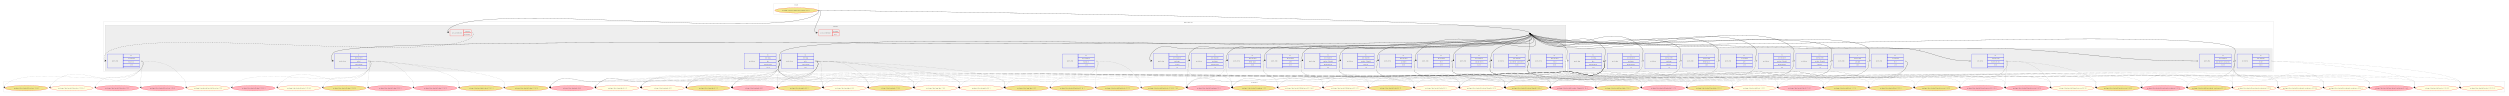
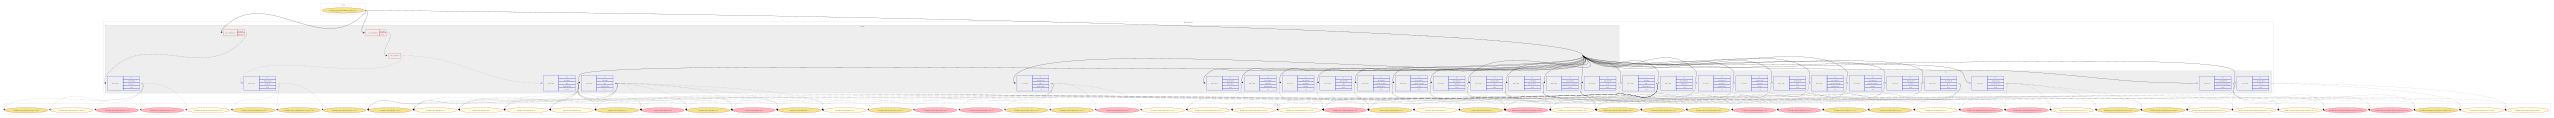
  digraph {
    compound=true
    concentrate=true
    fontname=Roboto
    fontsize=10
    newrank=true
    rankdir=TB
    ranksep=1.5
    node [color=red fontname=Roboto fontsize=10 style=filled]
    edge [arrowhead=vee fontname=Roboto headport=w style=dotted tailport=e weight=100]
    n1 [fillcolor=khaki label="portage://dev-haskell/basic-prelude-0.3.11" width=4]
    n2 [color=blue label=<<TABLE BORDER="0" CELLBORDER="1" CELLSPACING="0" CELLPADDING="4" WIDTH="220"><TR><TD ROWSPAN="6" CELLPADDING="30">pack_dep</TD></TR><TR><TD WIDTH="110">no</TD></TR><TR><TD>dev-haskell</TD></TR><TR><TD>haddock</TD></TR><TR><TD>none</TD></TR><TR><TD></TD></TR></TABLE>> shape=none style=""]
    n3 [color=blue label=<<TABLE BORDER="0" CELLBORDER="1" CELLSPACING="0" CELLPADDING="4" WIDTH="220"><TR><TD ROWSPAN="6" CELLPADDING="30">pack_dep</TD></TR><TR><TD WIDTH="110">no</TD></TR><TR><TD>dev-lang</TD></TR><TR><TD>ghc</TD></TR><TR><TD>greaterequal</TD></TR><TR><TD>7.10.2</TD></TR></TABLE>> shape=none style=""]
+   n4 [label=<<TABLE BORDER="0" CELLBORDER="1" CELLSPACING="0" CELLPADDING="4"><TR><TD CELLPADDING="10">any_of_group</TD></TR></TABLE>> shape=none style=""]
    n5 [label=<<TABLE BORDER="0" CELLBORDER="1" CELLSPACING="0" CELLPADDING="4"><TR><TD ROWSPAN="3" CELLPADDING="10">use_conditional</TD></TR><TR><TD>positive</TD></TR><TR><TD>doc</TD></TR></TABLE>> shape=none style=""]
    n6 [color=blue label=<<TABLE BORDER="0" CELLBORDER="1" CELLSPACING="0" CELLPADDING="4" WIDTH="220"><TR><TD ROWSPAN="6" CELLPADDING="30">pack_dep</TD></TR><TR><TD WIDTH="110">no</TD></TR><TR><TD>dev-haskell</TD></TR><TR><TD>hscolour</TD></TR><TR><TD>none</TD></TR><TR><TD></TD></TR></TABLE>> shape=none style=""]
    n7 [label=<<TABLE BORDER="0" CELLBORDER="1" CELLSPACING="0" CELLPADDING="4"><TR><TD ROWSPAN="3" CELLPADDING="10">use_conditional</TD></TR><TR><TD>positive</TD></TR><TR><TD>hscolour</TD></TR></TABLE>> shape=none style=""]
    n8 [color=blue label=<<TABLE BORDER="0" CELLBORDER="1" CELLSPACING="0" CELLPADDING="4" WIDTH="220"><TR><TD ROWSPAN="6" CELLPADDING="30">pack_dep</TD></TR><TR><TD WIDTH="110">no</TD></TR><TR><TD>dev-haskell</TD></TR><TR><TD>cabal</TD></TR><TR><TD>greaterequal</TD></TR><TR><TD>1.8</TD></TR></TABLE>> shape=none style=""]
    n9 [color=blue label=<<TABLE BORDER="0" CELLBORDER="1" CELLSPACING="0" CELLPADDING="4" WIDTH="220"><TR><TD ROWSPAN="6" CELLPADDING="30">pack_dep</TD></TR><TR><TD WIDTH="110">no</TD></TR><TR><TD>dev-haskell</TD></TR><TR><TD>hashable</TD></TR><TR><TD>none</TD></TR><TR><TD></TD></TR></TABLE>> shape=none style=""]
    n10 [color=blue label=<<TABLE BORDER="0" CELLBORDER="1" CELLSPACING="0" CELLPADDING="4" WIDTH="220"><TR><TD ROWSPAN="6" CELLPADDING="30">pack_dep</TD></TR><TR><TD WIDTH="110">no</TD></TR><TR><TD>dev-haskell</TD></TR><TR><TD>lifted-base</TD></TR><TR><TD>none</TD></TR><TR><TD></TD></TR></TABLE>> shape=none style=""]
    n11 [color=blue label=<<TABLE BORDER="0" CELLBORDER="1" CELLSPACING="0" CELLPADDING="4" WIDTH="220"><TR><TD ROWSPAN="6" CELLPADDING="30">pack_dep</TD></TR><TR><TD WIDTH="110">no</TD></TR><TR><TD>dev-haskell</TD></TR><TR><TD>readargs</TD></TR><TR><TD>greaterequal</TD></TR><TR><TD>1.2</TD></TR></TABLE>> shape=none style=""]
    n12 [color=blue label=<<TABLE BORDER="0" CELLBORDER="1" CELLSPACING="0" CELLPADDING="4" WIDTH="220"><TR><TD ROWSPAN="6" CELLPADDING="30">pack_dep</TD></TR><TR><TD WIDTH="110">no</TD></TR><TR><TD>dev-haskell</TD></TR><TR><TD>readargs</TD></TR><TR><TD>smaller</TD></TR><TR><TD>1.3</TD></TR></TABLE>> shape=none style=""]
    n13 [color=blue label=<<TABLE BORDER="0" CELLBORDER="1" CELLSPACING="0" CELLPADDING="4" WIDTH="220"><TR><TD ROWSPAN="6" CELLPADDING="30">pack_dep</TD></TR><TR><TD WIDTH="110">no</TD></TR><TR><TD>dev-haskell</TD></TR><TR><TD>safe</TD></TR><TR><TD>none</TD></TR><TR><TD></TD></TR></TABLE>> shape=none style=""]
    n14 [color=blue label=<<TABLE BORDER="0" CELLBORDER="1" CELLSPACING="0" CELLPADDING="4" WIDTH="220"><TR><TD ROWSPAN="6" CELLPADDING="30">pack_dep</TD></TR><TR><TD WIDTH="110">no</TD></TR><TR><TD>dev-haskell</TD></TR><TR><TD>system-filepath</TD></TR><TR><TD>greaterequal</TD></TR><TR><TD>0.4</TD></TR></TABLE>> shape=none style=""]
    n15 [color=blue label=<<TABLE BORDER="0" CELLBORDER="1" CELLSPACING="0" CELLPADDING="4" WIDTH="220"><TR><TD ROWSPAN="6" CELLPADDING="30">pack_dep</TD></TR><TR><TD WIDTH="110">no</TD></TR><TR><TD>dev-haskell</TD></TR><TR><TD>system-filepath</TD></TR><TR><TD>smaller</TD></TR><TR><TD>0.5</TD></TR></TABLE>> shape=none style=""]
    n16 [color=blue label=<<TABLE BORDER="0" CELLBORDER="1" CELLSPACING="0" CELLPADDING="4" WIDTH="220"><TR><TD ROWSPAN="6" CELLPADDING="30">pack_dep</TD></TR><TR><TD WIDTH="110">no</TD></TR><TR><TD>dev-haskell</TD></TR><TR><TD>text</TD></TR><TR><TD>none</TD></TR><TR><TD></TD></TR></TABLE>> shape=none style=""]
    n17 [color=blue label=<<TABLE BORDER="0" CELLBORDER="1" CELLSPACING="0" CELLPADDING="4" WIDTH="220"><TR><TD ROWSPAN="6" CELLPADDING="30">pack_dep</TD></TR><TR><TD WIDTH="110">no</TD></TR><TR><TD>dev-haskell</TD></TR><TR><TD>transformers</TD></TR><TR><TD>none</TD></TR><TR><TD></TD></TR></TABLE>> shape=none style=""]
    n18 [color=blue label=<<TABLE BORDER="0" CELLBORDER="1" CELLSPACING="0" CELLPADDING="4" WIDTH="220"><TR><TD ROWSPAN="6" CELLPADDING="30">pack_dep</TD></TR><TR><TD WIDTH="110">no</TD></TR><TR><TD>dev-haskell</TD></TR><TR><TD>unordered-containers</TD></TR><TR><TD>none</TD></TR><TR><TD></TD></TR></TABLE>> shape=none style=""]
    n19 [color=blue label=<<TABLE BORDER="0" CELLBORDER="1" CELLSPACING="0" CELLPADDING="4" WIDTH="220"><TR><TD ROWSPAN="6" CELLPADDING="30">pack_dep</TD></TR><TR><TD WIDTH="110">no</TD></TR><TR><TD>dev-haskell</TD></TR><TR><TD>vector</TD></TR><TR><TD>none</TD></TR><TR><TD></TD></TR></TABLE>> shape=none style=""]
    n20 [color=blue label=<<TABLE BORDER="0" CELLBORDER="1" CELLSPACING="0" CELLPADDING="4" WIDTH="220"><TR><TD ROWSPAN="6" CELLPADDING="30">pack_dep</TD></TR><TR><TD WIDTH="110">no</TD></TR><TR><TD>dev-lang</TD></TR><TR><TD>ghc</TD></TR><TR><TD>greaterequal</TD></TR><TR><TD>7.4.1</TD></TR></TABLE>> shape=none style=""]
    n21 [color=blue label=<<TABLE BORDER="0" CELLBORDER="1" CELLSPACING="0" CELLPADDING="4" WIDTH="220"><TR><TD ROWSPAN="6" CELLPADDING="30">pack_dep</TD></TR><TR><TD WIDTH="110">no</TD></TR><TR><TD>dev-haskell</TD></TR><TR><TD>readargs</TD></TR><TR><TD>greaterequal</TD></TR><TR><TD>1.2</TD></TR></TABLE>> shape=none style=""]
    n22 [color=blue label=<<TABLE BORDER="0" CELLBORDER="1" CELLSPACING="0" CELLPADDING="4" WIDTH="220"><TR><TD ROWSPAN="6" CELLPADDING="30">pack_dep</TD></TR><TR><TD WIDTH="110">no</TD></TR><TR><TD>dev-haskell</TD></TR><TR><TD>hashable</TD></TR><TR><TD>none</TD></TR><TR><TD></TD></TR></TABLE>> shape=none style=""]
    n23 [color=blue label=<<TABLE BORDER="0" CELLBORDER="1" CELLSPACING="0" CELLPADDING="4" WIDTH="220"><TR><TD ROWSPAN="6" CELLPADDING="30">pack_dep</TD></TR><TR><TD WIDTH="110">no</TD></TR><TR><TD>dev-haskell</TD></TR><TR><TD>lifted-base</TD></TR><TR><TD>none</TD></TR><TR><TD></TD></TR></TABLE>> shape=none style=""]
    n24 [color=blue label=<<TABLE BORDER="0" CELLBORDER="1" CELLSPACING="0" CELLPADDING="4" WIDTH="220"><TR><TD ROWSPAN="6" CELLPADDING="30">pack_dep</TD></TR><TR><TD WIDTH="110">no</TD></TR><TR><TD>dev-haskell</TD></TR><TR><TD>readargs</TD></TR><TR><TD>smaller</TD></TR><TR><TD>1.3</TD></TR></TABLE>> shape=none style=""]
    n25 [color=blue label=<<TABLE BORDER="0" CELLBORDER="1" CELLSPACING="0" CELLPADDING="4" WIDTH="220"><TR><TD ROWSPAN="6" CELLPADDING="30">pack_dep</TD></TR><TR><TD WIDTH="110">no</TD></TR><TR><TD>dev-haskell</TD></TR><TR><TD>safe</TD></TR><TR><TD>none</TD></TR><TR><TD></TD></TR></TABLE>> shape=none style=""]
    n26 [color=blue label=<<TABLE BORDER="0" CELLBORDER="1" CELLSPACING="0" CELLPADDING="4" WIDTH="220"><TR><TD ROWSPAN="6" CELLPADDING="30">pack_dep</TD></TR><TR><TD WIDTH="110">no</TD></TR><TR><TD>dev-haskell</TD></TR><TR><TD>system-filepath</TD></TR><TR><TD>greaterequal</TD></TR><TR><TD>0.4</TD></TR></TABLE>> shape=none style=""]
    n27 [color=blue label=<<TABLE BORDER="0" CELLBORDER="1" CELLSPACING="0" CELLPADDING="4" WIDTH="220"><TR><TD ROWSPAN="6" CELLPADDING="30">pack_dep</TD></TR><TR><TD WIDTH="110">no</TD></TR><TR><TD>dev-haskell</TD></TR><TR><TD>system-filepath</TD></TR><TR><TD>smaller</TD></TR><TR><TD>0.5</TD></TR></TABLE>> shape=none style=""]
    n28 [color=blue label=<<TABLE BORDER="0" CELLBORDER="1" CELLSPACING="0" CELLPADDING="4" WIDTH="220"><TR><TD ROWSPAN="6" CELLPADDING="30">pack_dep</TD></TR><TR><TD WIDTH="110">no</TD></TR><TR><TD>dev-haskell</TD></TR><TR><TD>text</TD></TR><TR><TD>none</TD></TR><TR><TD></TD></TR></TABLE>> shape=none style=""]
    n29 [color=blue label=<<TABLE BORDER="0" CELLBORDER="1" CELLSPACING="0" CELLPADDING="4" WIDTH="220"><TR><TD ROWSPAN="6" CELLPADDING="30">pack_dep</TD></TR><TR><TD WIDTH="110">no</TD></TR><TR><TD>dev-haskell</TD></TR><TR><TD>transformers</TD></TR><TR><TD>none</TD></TR><TR><TD></TD></TR></TABLE>> shape=none style=""]
    n30 [color=blue label=<<TABLE BORDER="0" CELLBORDER="1" CELLSPACING="0" CELLPADDING="4" WIDTH="220"><TR><TD ROWSPAN="6" CELLPADDING="30">pack_dep</TD></TR><TR><TD WIDTH="110">no</TD></TR><TR><TD>dev-haskell</TD></TR><TR><TD>unordered-containers</TD></TR><TR><TD>none</TD></TR><TR><TD></TD></TR></TABLE>> shape=none style=""]
    n31 [color=blue label=<<TABLE BORDER="0" CELLBORDER="1" CELLSPACING="0" CELLPADDING="4" WIDTH="220"><TR><TD ROWSPAN="6" CELLPADDING="30">pack_dep</TD></TR><TR><TD WIDTH="110">no</TD></TR><TR><TD>dev-haskell</TD></TR><TR><TD>vector</TD></TR><TR><TD>none</TD></TR><TR><TD></TD></TR></TABLE>> shape=none style=""]
    n32 [color=blue label=<<TABLE BORDER="0" CELLBORDER="1" CELLSPACING="0" CELLPADDING="4" WIDTH="220"><TR><TD ROWSPAN="6" CELLPADDING="30">pack_dep</TD></TR><TR><TD WIDTH="110">no</TD></TR><TR><TD>dev-lang</TD></TR><TR><TD>ghc</TD></TR><TR><TD>greaterequal</TD></TR><TR><TD>7.4.1</TD></TR></TABLE>> shape=none style=""]
    n33 [fillcolor=lightyellow label="portage://dev-lang/ghc-8.8.1" width=4]
    n34 [fillcolor=lightyellow label="portage://dev-lang/ghc-8.6.5" width=4]
    n35 [fillcolor=lightpink label="portage://dev-lang/ghc-8.6.4" width=4]
    n36 [fillcolor=lightyellow label="portage://dev-lang/ghc-8.4.3" width=4]
    n37 [fillcolor=khaki label="portage://dev-lang/ghc-8.4.2" width=4]
    n38 [fillcolor=lightpink label="portage://dev-lang/ghc-8.4.1" width=4]
    n39 [fillcolor=khaki label="portage://dev-lang/ghc-8.2.2" width=4]
    n40 [fillcolor=lightyellow label="portage://dev-lang/ghc-8.2.1" width=4]
    n41 [fillcolor=khaki label="portage://dev-lang/ghc-8.0.2" width=4]
    n42 [fillcolor=lightyellow label="portage://dev-lang/ghc-7.8.4" width=4]
    n43 [fillcolor=khaki label="portage://dev-lang/ghc-7.10.3" width=4]
    n44 [fillcolor=khaki label="portage://dev-haskell/haddock-2.17.2" width=4]
    n45 [fillcolor=khaki label="portage://dev-haskell/haddock-2.16.1" width=4]
    n46 [fillcolor=khaki label="portage://dev-haskell/haddock-2.14.3.0.7.8.3" width=4]
    n47 [fillcolor=khaki label="portage://dev-haskell/hscolour-1.24.4" width=4]
    n48 [fillcolor=lightyellow label="portage://unordered-haskell/hscolour-1.24" width=4]
    n49 [fillcolor=lightpink label="portage://dev-haskell/hscolour-1.23-r1" width=4]
    n50 [fillcolor=lightpink label="portage://dev-haskell/hscolour-1.22" width=4]
    n51 [fillcolor=lightyellow label="portage://dev-haskell/hscolour-1.20.3-r1" width=4]
    n52 [fillcolor=lightpink label="portage://dev-haskell/cabal-2.0.0.2" width=4]
    n53 [fillcolor=khaki label="portage://dev-haskell/cabal-1.24.2.0" width=4]
    n54 [fillcolor=lightyellow label="portage://dev-haskell/cabal-1.22.8.0" width=4]
    n55 [fillcolor=lightpink label="portage://dev-haskell/cabal-1.20.0.2" width=4]
    n56 [fillcolor=khaki label="portage://dev-haskell/cabal-1.18.1.5" width=4]
    n57 [fillcolor=khaki label="portage://dev-hashable/cabal-1.18.1.3" width=4]
    n58 [fillcolor=lightpink label="portage://dev-haskell/cabal-1.18.1.2" width=4]
    n59 [fillcolor=lightpink label="portage://dev-haskell/hashable-1.2.7.0" width=4]
    n60 [fillcolor=khaki label="portage://dev-haskell/hashable-1.2.4.0" width=4]
    n61 [fillcolor=khaki label="portage://dev-haskell/hashable-1.2.1.0" width=4]
    n62 [fillcolor=lightyellow label="portage://dev-haskell/lifted-base-0.2.3.6-r2" width=4]
    n63 [fillcolor=lightyellow label="portage://dev-haskell/lifted-base-0.2.3.12" width=4]
+   n64 [fillcolor=lightyellow label="portage://dev-haskell/lifted-base-0.2.3.10" width=4]
    n65 [fillcolor=lightpink label="portage://dev-haskell/readargs-1.2.3" width=4]
    n66 [fillcolor=khaki label="portage://dev-haskell/readargs-1.2.2" width=4]
    n67 [fillcolor=lightyellow label="portage://dev-haskell/safe-0.3.9" width=4]
    n68 [fillcolor=khaki label="portage://dev-haskell/safe-0.3.17" width=4]
    n69 [fillcolor=khaki label="portage://dev-haskell/system-filepath-0.4.8-r1" width=4]
    n70 [fillcolor=lightyellow label="portage://dev-haskell/system-filepath-0.4.14" width=4]
    n71 [fillcolor=lightpink label="portage://dev-haskell/system-filepath-0.4.13.4" width=4]
    n72 [fillcolor=lightyellow label="portage://dev-haskell/text-1.2.2.1" width=4]
    n73 [fillcolor=khaki label="portage://dev-haskell/text-1.2.2.0" width=4]
    n74 [fillcolor=khaki label="portage://dev-haskell/text-1.1.1.3" width=4]
    n75 [fillcolor=lightpink label="portage://dev-haskell/text-0.11.3.1" width=4]
    n76 [fillcolor=khaki label="portage://dev-haskell/transformers-0.5.2.0" width=4]
    n77 [fillcolor=khaki label="portage://dev-haskell/transformers-0.4.3.0" width=4]
    n78 [fillcolor=lightyellow label="portage://dev-haskell/transformers-0.4.2.0" width=4]
    n79 [fillcolor=lightpink label="portage://dev-haskell/transformers-0.4.1.0" width=4]
    n80 [fillcolor=lightpink label="portage://dev-haskell/transformers-0.3.0.0-r1" width=4]
    n81 [fillcolor=lightyellow label="portage://dev-haskell/unordered-containers-0.2.7.2" width=4]
    n82 [fillcolor=khaki label="portage://dev-haskell/unordered-containers-0.2.7.1" width=4]
    n83 [fillcolor=lightpink label="portage://dev-haskell/unordered-containers-0.2.7.0" width=4]
    n84 [fillcolor=lightpink label="portage://dev-haskell/unordered-containers-0.2.6.0" width=4]
    n85 [fillcolor=lightyellow label="portage://dev-haskell/unordered-containers-0.2.3.3" width=4]
    n86 [fillcolor=lightyellow label="portage://dev-haskell/unordered-containers-0.2.10.0" width=4]
    n87 [fillcolor=lightyellow label="portage://dev-haskell/vector-0.16.0.0" width=4]
    n88 [fillcolor=lightyellow label="portage://dev-haskell/vector-0.10.12.3" width=4]
    subgraph cluster_1 {
      color=gray
      label=<<i>ebuild</i>>
      n1
    }
    subgraph cluster_2 {
      color=gray
      label=<<i>dependencies</i>>
      subgraph cluster_3 {
        color=gray
        fillcolor="#eeeeee"
        label=<<i>compile</i>>
        style=filled
        subgraph sub_4 {
          color=gray
          fillcolor="#eeeeee"
          label=<<i>compile</i>>
          style=filled
          n5
          subgraph sub_5 {
            color=gray
            fillcolor="#eeeeee"
            label=<<i>compile</i>>
            style=filled
+           n4
            subgraph sub_6 {
              color=gray
              fillcolor="#eeeeee"
              label=<<i>compile</i>>
              style=filled
              n2
            }
            subgraph sub_7 {
              color=gray
              fillcolor="#eeeeee"
              label=<<i>compile</i>>
              style=filled
              n3
            }
          }
        }
        subgraph sub_8 {
          color=gray
          fillcolor="#eeeeee"
          label=<<i>compile</i>>
          style=filled
          n7
          subgraph sub_9 {
            color=gray
            fillcolor="#eeeeee"
            label=<<i>compile</i>>
            style=filled
            n6
          }
        }
        subgraph sub_10 {
          color=gray
          fillcolor="#eeeeee"
          label=<<i>compile</i>>
          style=filled
          n8
        }
        subgraph sub_11 {
          color=gray
          fillcolor="#eeeeee"
          label=<<i>compile</i>>
          style=filled
          n9
        }
        subgraph sub_12 {
          color=gray
          fillcolor="#eeeeee"
          label=<<i>compile</i>>
          style=filled
          n10
        }
        subgraph sub_13 {
          color=gray
          fillcolor="#eeeeee"
          label=<<i>compile</i>>
          style=filled
          n11
        }
        subgraph sub_14 {
          color=gray
          fillcolor="#eeeeee"
          label=<<i>compile</i>>
          style=filled
          n12
        }
        subgraph sub_15 {
          color=gray
          fillcolor="#eeeeee"
          label=<<i>compile</i>>
          style=filled
          n13
        }
        subgraph sub_16 {
          color=gray
          fillcolor="#eeeeee"
          label=<<i>compile</i>>
          style=filled
          n14
        }
        subgraph sub_17 {
          color=gray
          fillcolor="#eeeeee"
          label=<<i>compile</i>>
          style=filled
          n15
        }
        subgraph sub_18 {
          color=gray
          fillcolor="#eeeeee"
          label=<<i>compile</i>>
          style=filled
          n16
        }
        subgraph sub_19 {
          color=gray
          fillcolor="#eeeeee"
          label=<<i>compile</i>>
          style=filled
          n17
        }
        subgraph sub_20 {
          color=gray
          fillcolor="#eeeeee"
          label=<<i>compile</i>>
          style=filled
          n18
        }
        subgraph sub_21 {
          color=gray
          fillcolor="#eeeeee"
          label=<<i>compile</i>>
          style=filled
          n19
        }
        subgraph sub_22 {
          color=gray
          fillcolor="#eeeeee"
          label=<<i>compile</i>>
          style=filled
          n20
        }
      }
      subgraph cluster_23 {
        color=gray
        fillcolor="#eeeeee"
        label=<<i>compile and run</i>>
        style=filled
      }
      subgraph cluster_24 {
        color=gray
        fillcolor="#eeeeee"
        label=<<i>run</i>>
        style=filled
        subgraph sub_25 {
          color=gray
          fillcolor="#eeeeee"
          label=<<i>run</i>>
          style=filled
          n21
        }
        subgraph sub_26 {
          color=gray
          fillcolor="#eeeeee"
          label=<<i>run</i>>
          style=filled
          n22
        }
        subgraph sub_27 {
          color=gray
          fillcolor="#eeeeee"
          label=<<i>run</i>>
          style=filled
          n23
        }
        subgraph sub_28 {
          color=gray
          fillcolor="#eeeeee"
          label=<<i>run</i>>
          style=filled
          n24
        }
        subgraph sub_29 {
          color=gray
          fillcolor="#eeeeee"
          label=<<i>run</i>>
          style=filled
          n25
        }
        subgraph sub_30 {
          color=gray
          fillcolor="#eeeeee"
          label=<<i>run</i>>
          style=filled
          n26
        }
        subgraph sub_31 {
          color=gray
          fillcolor="#eeeeee"
          label=<<i>run</i>>
          style=filled
          n27
        }
        subgraph sub_32 {
          color=gray
          fillcolor="#eeeeee"
          label=<<i>run</i>>
          style=filled
          n28
        }
        subgraph sub_33 {
          color=gray
          fillcolor="#eeeeee"
          label=<<i>run</i>>
          style=filled
          n29
        }
        subgraph sub_34 {
          color=gray
          fillcolor="#eeeeee"
          label=<<i>run</i>>
          style=filled
          n30
        }
        subgraph sub_35 {
          color=gray
          fillcolor="#eeeeee"
          label=<<i>run</i>>
          style=filled
          n31
        }
        subgraph sub_36 {
          color=gray
          fillcolor="#eeeeee"
          label=<<i>run</i>>
          style=filled
          n32
        }
      }
    }
    subgraph cluster_37 {
      color=gray
      label=<<i>candidates</i>>
      rank=same
      subgraph sub_38 {
        color=black
        label=<<i>candidates</i>>
        nodesep=1
        rank=same
        n33
        n34
        n35
        n36
        n37
        n38
        n39
        n40
        n41
        n42
        n43
      }
      subgraph sub_39 {
        color=black
        label=<<i>candidates</i>>
        nodesep=1
        rank=same
        n44
        n45
        n46
      }
      subgraph sub_40 {
        color=black
        label=<<i>candidates</i>>
        nodesep=1
        rank=same
        n47
        n48
        n49
        n50
        n51
      }
      subgraph sub_41 {
        color=black
        label=<<i>candidates</i>>
        nodesep=1
        rank=same
        n52
        n53
        n54
        n55
        n56
        n57
        n58
      }
      subgraph sub_42 {
        color=black
        label=<<i>candidates</i>>
        nodesep=1
        rank=same
        n59
        n60
        n61
      }
      subgraph sub_43 {
        color=black
        label=<<i>candidates</i>>
        nodesep=1
        rank=same
        n62
        n63
+       n64
      }
      subgraph sub_44 {
        color=black
        label=<<i>candidates</i>>
        nodesep=1
        rank=same
        n65
        n66
      }
      subgraph sub_45 {
        color=black
        label=<<i>candidates</i>>
        nodesep=1
        rank=same
        n65
        n66
      }
      subgraph sub_46 {
        color=black
        label=<<i>candidates</i>>
        nodesep=1
        rank=same
        n67
        n68
      }
      subgraph sub_47 {
        color=black
        label=<<i>candidates</i>>
        nodesep=1
        rank=same
        n69
        n70
        n71
      }
      subgraph sub_48 {
        color=black
        label=<<i>candidates</i>>
        nodesep=1
        rank=same
        n69
        n70
        n71
      }
      subgraph sub_49 {
        color=black
        label=<<i>candidates</i>>
        nodesep=1
        rank=same
        n72
        n73
        n74
        n75
      }
      subgraph sub_50 {
        color=black
        label=<<i>candidates</i>>
        nodesep=1
        rank=same
        n76
        n77
        n78
        n79
        n80
      }
      subgraph sub_51 {
        color=black
        label=<<i>candidates</i>>
        nodesep=1
        rank=same
        n81
        n82
        n83
        n84
        n85
        n86
      }
      subgraph sub_52 {
        color=black
        label=<<i>candidates</i>>
        nodesep=1
        rank=same
        n87
        n88
      }
      subgraph sub_53 {
        color=black
        label=<<i>candidates</i>>
        nodesep=1
        rank=same
        n33
        n34
        n35
        n36
        n37
        n38
        n39
        n40
        n41
        n42
        n43
      }
      subgraph sub_54 {
        color=black
        label=<<i>candidates</i>>
        nodesep=1
        rank=same
        n59
        n60
        n61
      }
      subgraph sub_55 {
        color=black
        label=<<i>candidates</i>>
        nodesep=1
        rank=same
        n62
        n63
+       n64
      }
      subgraph sub_56 {
        color=black
        label=<<i>candidates</i>>
        nodesep=1
        rank=same
        n65
        n66
      }
      subgraph sub_57 {
        color=black
        label=<<i>candidates</i>>
        nodesep=1
        rank=same
        n65
        n66
      }
      subgraph sub_58 {
        color=black
        label=<<i>candidates</i>>
        nodesep=1
        rank=same
        n67
        n68
      }
      subgraph sub_59 {
        color=black
        label=<<i>candidates</i>>
        nodesep=1
        rank=same
        n69
        n70
        n71
      }
      subgraph sub_60 {
        color=black
        label=<<i>candidates</i>>
        nodesep=1
        rank=same
        n69
        n70
        n71
      }
      subgraph sub_61 {
        color=black
        label=<<i>candidates</i>>
        nodesep=1
        rank=same
        n72
        n73
        n74
        n75
      }
      subgraph sub_62 {
        color=black
        label=<<i>candidates</i>>
        nodesep=1
        rank=same
        n76
        n77
        n78
        n79
        n80
      }
      subgraph sub_63 {
        color=black
        label=<<i>candidates</i>>
        nodesep=1
        rank=same
        n81
        n82
        n83
        n84
        n85
        n86
      }
      subgraph sub_64 {
        color=black
        label=<<i>candidates</i>>
        nodesep=1
        rank=same
        n87
        n88
      }
      subgraph sub_65 {
        color=black
        label=<<i>candidates</i>>
        nodesep=1
        rank=same
        n33
        n34
        n35
        n36
        n37
        n38
        n39
        n40
        n41
        n42
        n43
      }
    }
    n1 -> n5 [style=solid weight=20]
    n1 -> n7 [style=solid weight=20]
    n1 -> n8 [style=solid weight=20]
    n1 -> n9 [style=solid weight=20]
    n1 -> n10 [style=solid weight=20]
    n1 -> n11 [style=solid weight=20]
    n1 -> n12 [style=solid weight=20]
    n1 -> n13 [style=solid weight=20]
    n1 -> n14 [style=solid weight=20]
    n1 -> n15 [style=solid weight=20]
    n1 -> n16 [style=solid weight=20]
    n1 -> n17 [style=solid weight=20]
    n1 -> n18 [style=solid weight=20]
    n1 -> n19 [style=solid weight=20]
    n1 -> n20 [style=solid weight=20]
    n1 -> n21 [arrowhead=odot style=solid weight=20]
    n1 -> n22 [arrowhead=odot style=solid weight=20]
    n1 -> n23 [arrowhead=odot style=solid weight=20]
    n1 -> n24 [arrowhead=odot style=solid weight=20]
    n1 -> n25 [arrowhead=odot style=solid weight=20]
    n1 -> n26 [arrowhead=odot style=solid weight=20]
    n1 -> n27 [arrowhead=odot style=solid weight=20]
    n1 -> n28 [arrowhead=odot style=solid weight=20]
    n1 -> n29 [arrowhead=odot style=solid weight=20]
    n1 -> n30 [arrowhead=odot style=solid weight=20]
    n1 -> n31 [arrowhead=odot style=solid weight=20]
    n1 -> n32 [arrowhead=odot style=solid weight=20]
    n2 -> n44
    n2 -> n45
    n2 -> n46
    n3 -> n33
    n3 -> n34
    n3 -> n35
    n3 -> n36
    n3 -> n37
    n3 -> n38
    n3 -> n39
    n3 -> n40
    n3 -> n41
    n3 -> n42
    n3 -> n43
+   n4 -> n2 [arrowhead=oinv weight=20]
+   n4 -> n3 [arrowhead=oinv weight=20]
+   n5 -> n4 [style=dashed weight=20]
    n6 -> n47
    n6 -> n48
    n6 -> n49
    n6 -> n50
    n6 -> n51
    n7 -> n6 [style=dashed weight=20]
    n8 -> n52
    n8 -> n53
    n8 -> n54
    n8 -> n55
    n8 -> n56
    n8 -> n57
    n8 -> n58
    n9 -> n59
    n9 -> n60
    n9 -> n61
    n10 -> n62
    n10 -> n63
+   n10 -> n64
    n11 -> n65
    n11 -> n66
    n12 -> n65
    n12 -> n66
    n13 -> n67
    n13 -> n68
    n14 -> n69
    n14 -> n70
    n14 -> n71
    n15 -> n69
    n15 -> n70
    n15 -> n71
    n16 -> n72
    n16 -> n73
    n16 -> n74
    n16 -> n75
    n17 -> n76
    n17 -> n77
    n17 -> n78
    n17 -> n79
    n17 -> n80
    n18 -> n81
    n18 -> n82
    n18 -> n83
    n18 -> n84
    n18 -> n85
    n18 -> n86
    n19 -> n87
    n19 -> n88
    n20 -> n33
    n20 -> n34
    n20 -> n35
    n20 -> n36
    n20 -> n37
    n20 -> n38
    n20 -> n39
    n20 -> n40
    n20 -> n41
    n20 -> n42
    n20 -> n43
    n21 -> n65
    n21 -> n66
    n22 -> n59
    n22 -> n60
    n22 -> n61
    n23 -> n62
    n23 -> n63
+   n23 -> n64
    n24 -> n65
    n24 -> n66
    n25 -> n67
    n25 -> n68
    n26 -> n69
    n26 -> n70
    n26 -> n71
    n27 -> n69
    n27 -> n70
    n27 -> n71
    n28 -> n72
    n28 -> n73
    n28 -> n74
    n28 -> n75
    n29 -> n76
    n29 -> n77
    n29 -> n78
    n29 -> n79
    n29 -> n80
    n30 -> n81
    n30 -> n82
    n30 -> n83
    n30 -> n84
    n30 -> n85
    n30 -> n86
    n31 -> n87
    n31 -> n88
    n32 -> n33
    n32 -> n34
    n32 -> n35
    n32 -> n36
    n32 -> n37
    n32 -> n38
    n32 -> n39
    n32 -> n40
    n32 -> n41
    n32 -> n42
    n32 -> n43
  }
